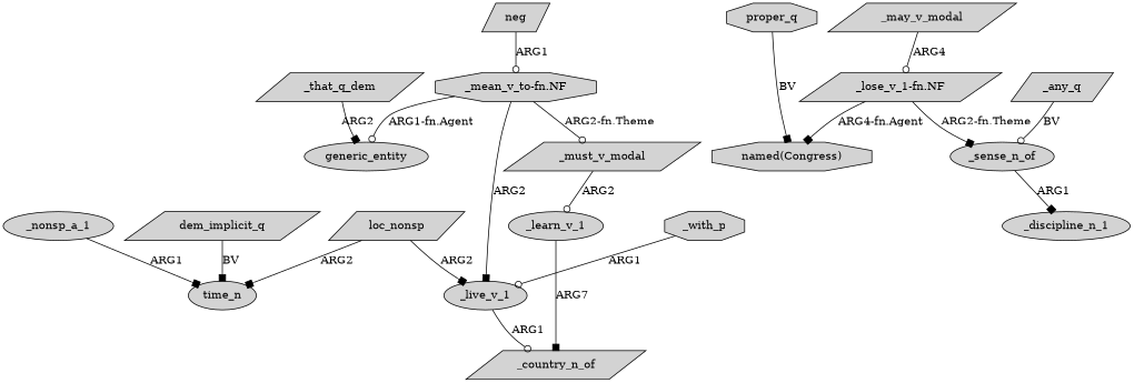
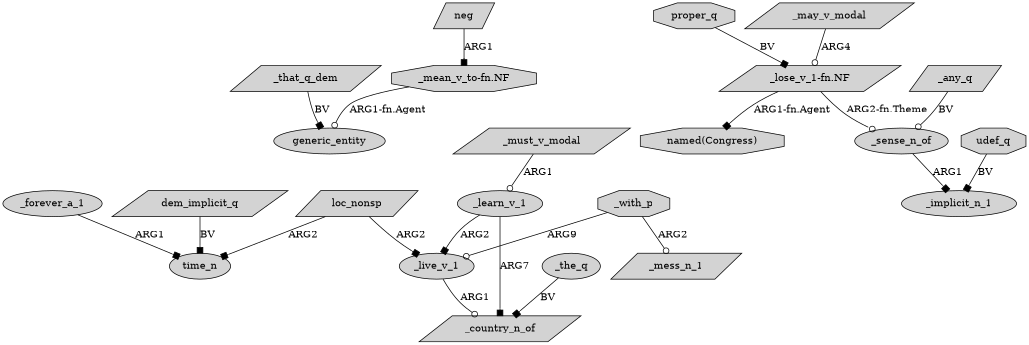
  digraph {
    node [shape=parallelogram style=filled]
    edge [arrowhead=box]
-   _forever_a_1 [shape=ellipse label=_nonsp_a_1]
+   _forever_a_1 [shape=ellipse]
    time_n [shape=ellipse]
    "_mean_v_to-fn.NF" [shape=octagon]
    generic_entity [shape=ellipse]
    _must_v_modal
    _learn_v_1 [shape=ellipse]
    _live_v_1 [shape=ellipse]
    _country_n_of
    loc_nonsp
    _that_q_dem
    proper_q [shape=octagon]
    "named(Congress)" [shape=octagon]
    "_lose_v_1-fn.NF"
    _sense_n_of [shape=ellipse]
-   _discipline_n_1 [shape=ellipse]
+   _discipline_n_1 [shape=ellipse label=_implicit_n_1]
+   udef_q [shape=octagon]
+   _the_q [shape=ellipse]
    _with_p [shape=octagon]
+   _mess_n_1
    _any_q
    _may_v_modal
    n22 [label=dem_implicit_q]
    neg
    _forever_a_1 -> time_n [label=ARG1]
    "_mean_v_to-fn.NF" -> generic_entity [arrowhead=odot label="ARG1-fn.Agent"]
-   "_mean_v_to-fn.NF" -> _must_v_modal [arrowhead=odot label="ARG2-fn.Theme"]
-   _must_v_modal -> _learn_v_1 [arrowhead=odot label=ARG2]
-   "_mean_v_to-fn.NF" -> _live_v_1 [label=ARG2]
+   _must_v_modal -> _learn_v_1 [arrowhead=odot label=ARG1]
+   _learn_v_1 -> _live_v_1 [label=ARG2]
    _learn_v_1 -> _country_n_of [label=ARG7]
    _live_v_1 -> _country_n_of [arrowhead=odot label=ARG1]
    loc_nonsp -> time_n [label=ARG2]
    loc_nonsp -> _live_v_1 [label=ARG2]
-   _that_q_dem -> generic_entity [label=ARG2]
-   proper_q -> "named(Congress)" [label=BV]
-   "_lose_v_1-fn.NF" -> "named(Congress)" [label="ARG4-fn.Agent"]
-   "_lose_v_1-fn.NF" -> _sense_n_of [label="ARG2-fn.Theme"]
+   _that_q_dem -> generic_entity [label=BV]
+   proper_q -> "_lose_v_1-fn.NF" [label=BV]
+   "_lose_v_1-fn.NF" -> "named(Congress)" [label="ARG1-fn.Agent"]
+   "_lose_v_1-fn.NF" -> _sense_n_of [arrowhead=odot label="ARG2-fn.Theme"]
    _sense_n_of -> _discipline_n_1 [label=ARG1]
-   _with_p -> _live_v_1 [arrowhead=odot label=ARG1]
+   udef_q -> _discipline_n_1 [label=BV]
+   _the_q -> _country_n_of [label=BV]
+   _with_p -> _live_v_1 [arrowhead=odot label=ARG9]
+   _with_p -> _mess_n_1 [arrowhead=odot label=ARG2]
    _any_q -> _sense_n_of [arrowhead=odot label=BV]
    _may_v_modal -> "_lose_v_1-fn.NF" [arrowhead=odot label=ARG4]
    n22 -> time_n [label=BV]
-   neg -> "_mean_v_to-fn.NF" [arrowhead=odot label=ARG1]
+   neg -> "_mean_v_to-fn.NF" [label=ARG1]
  }
